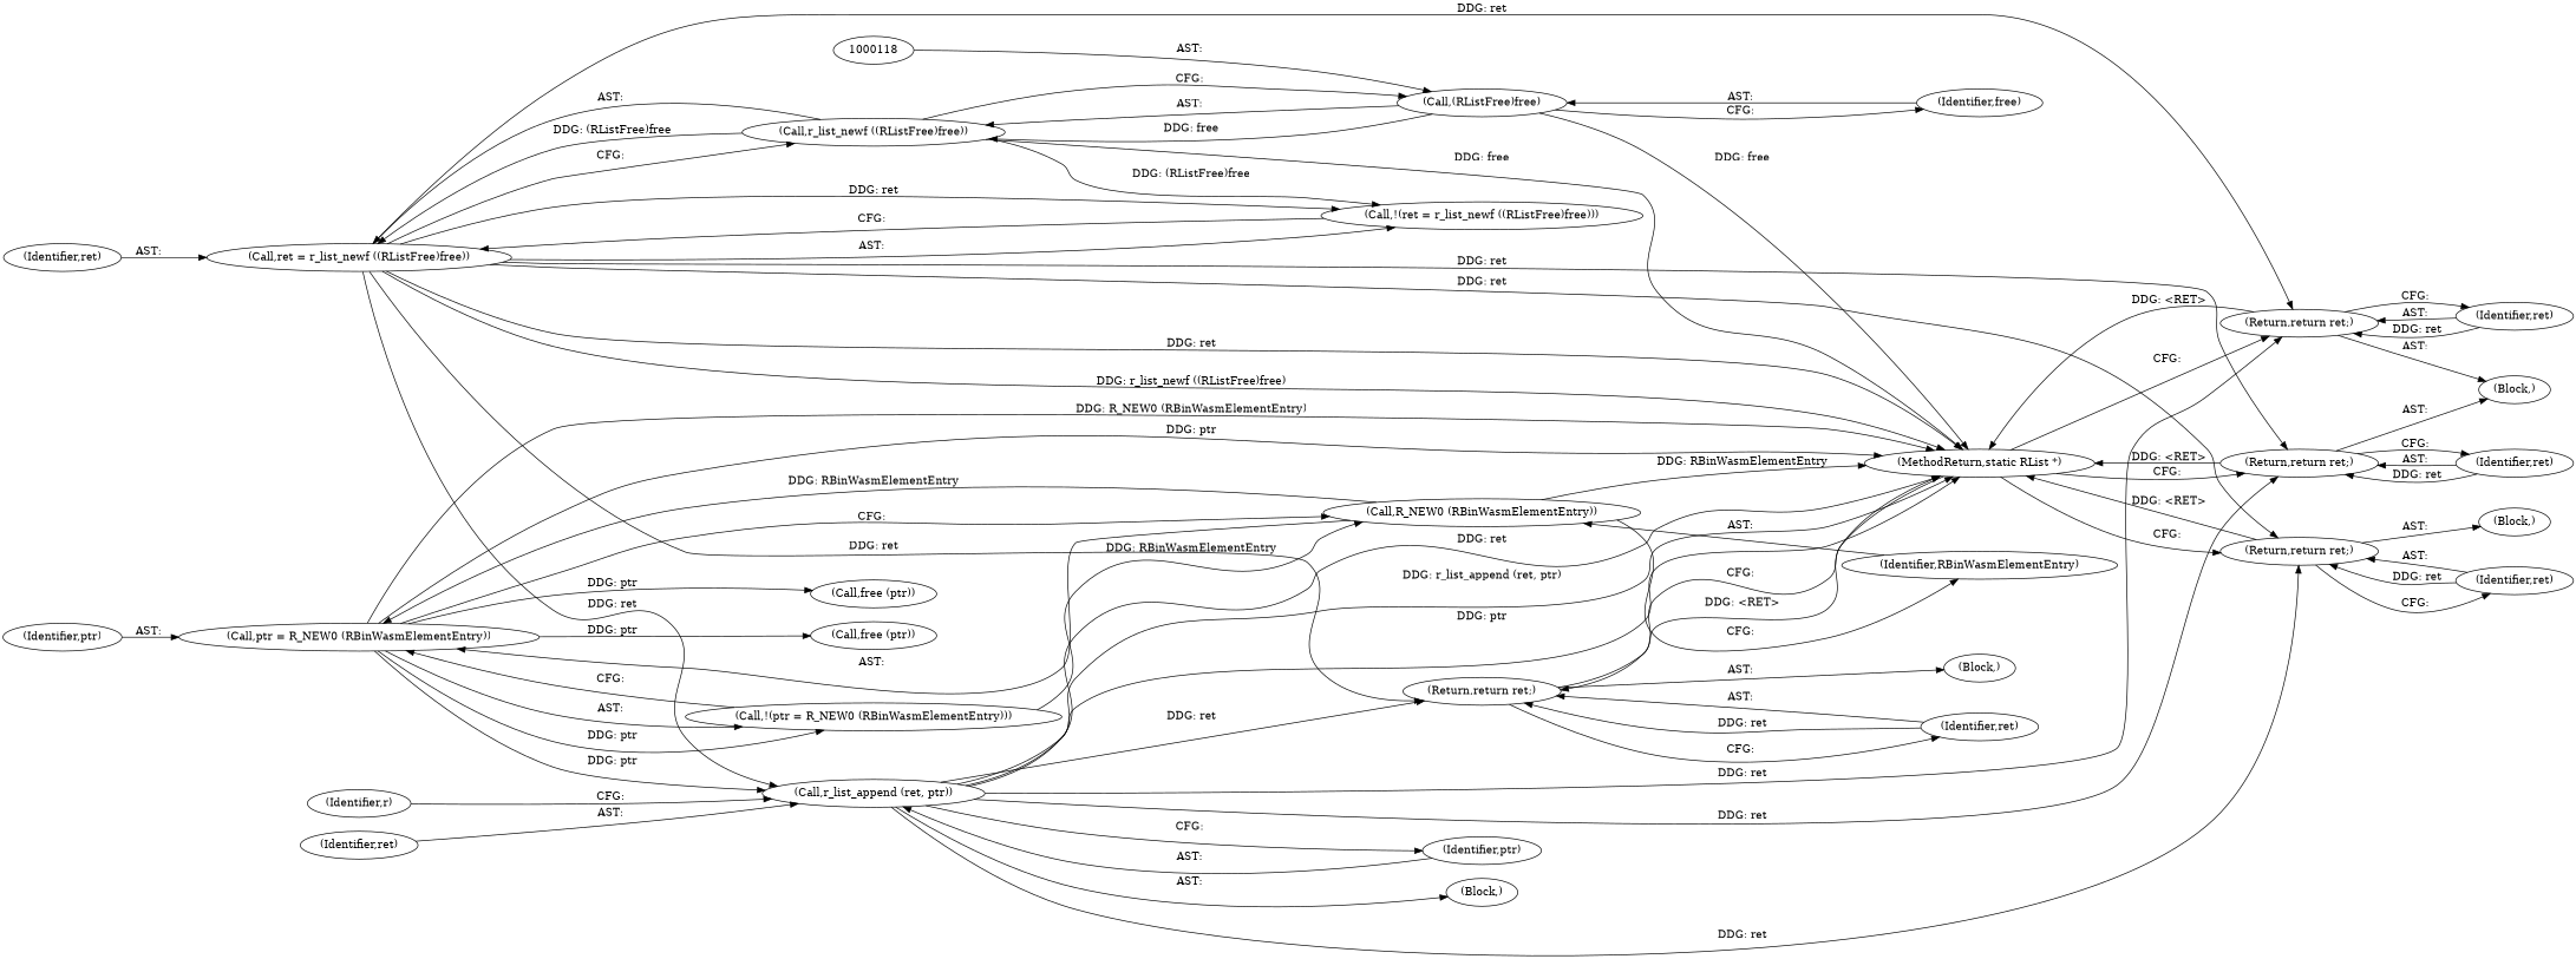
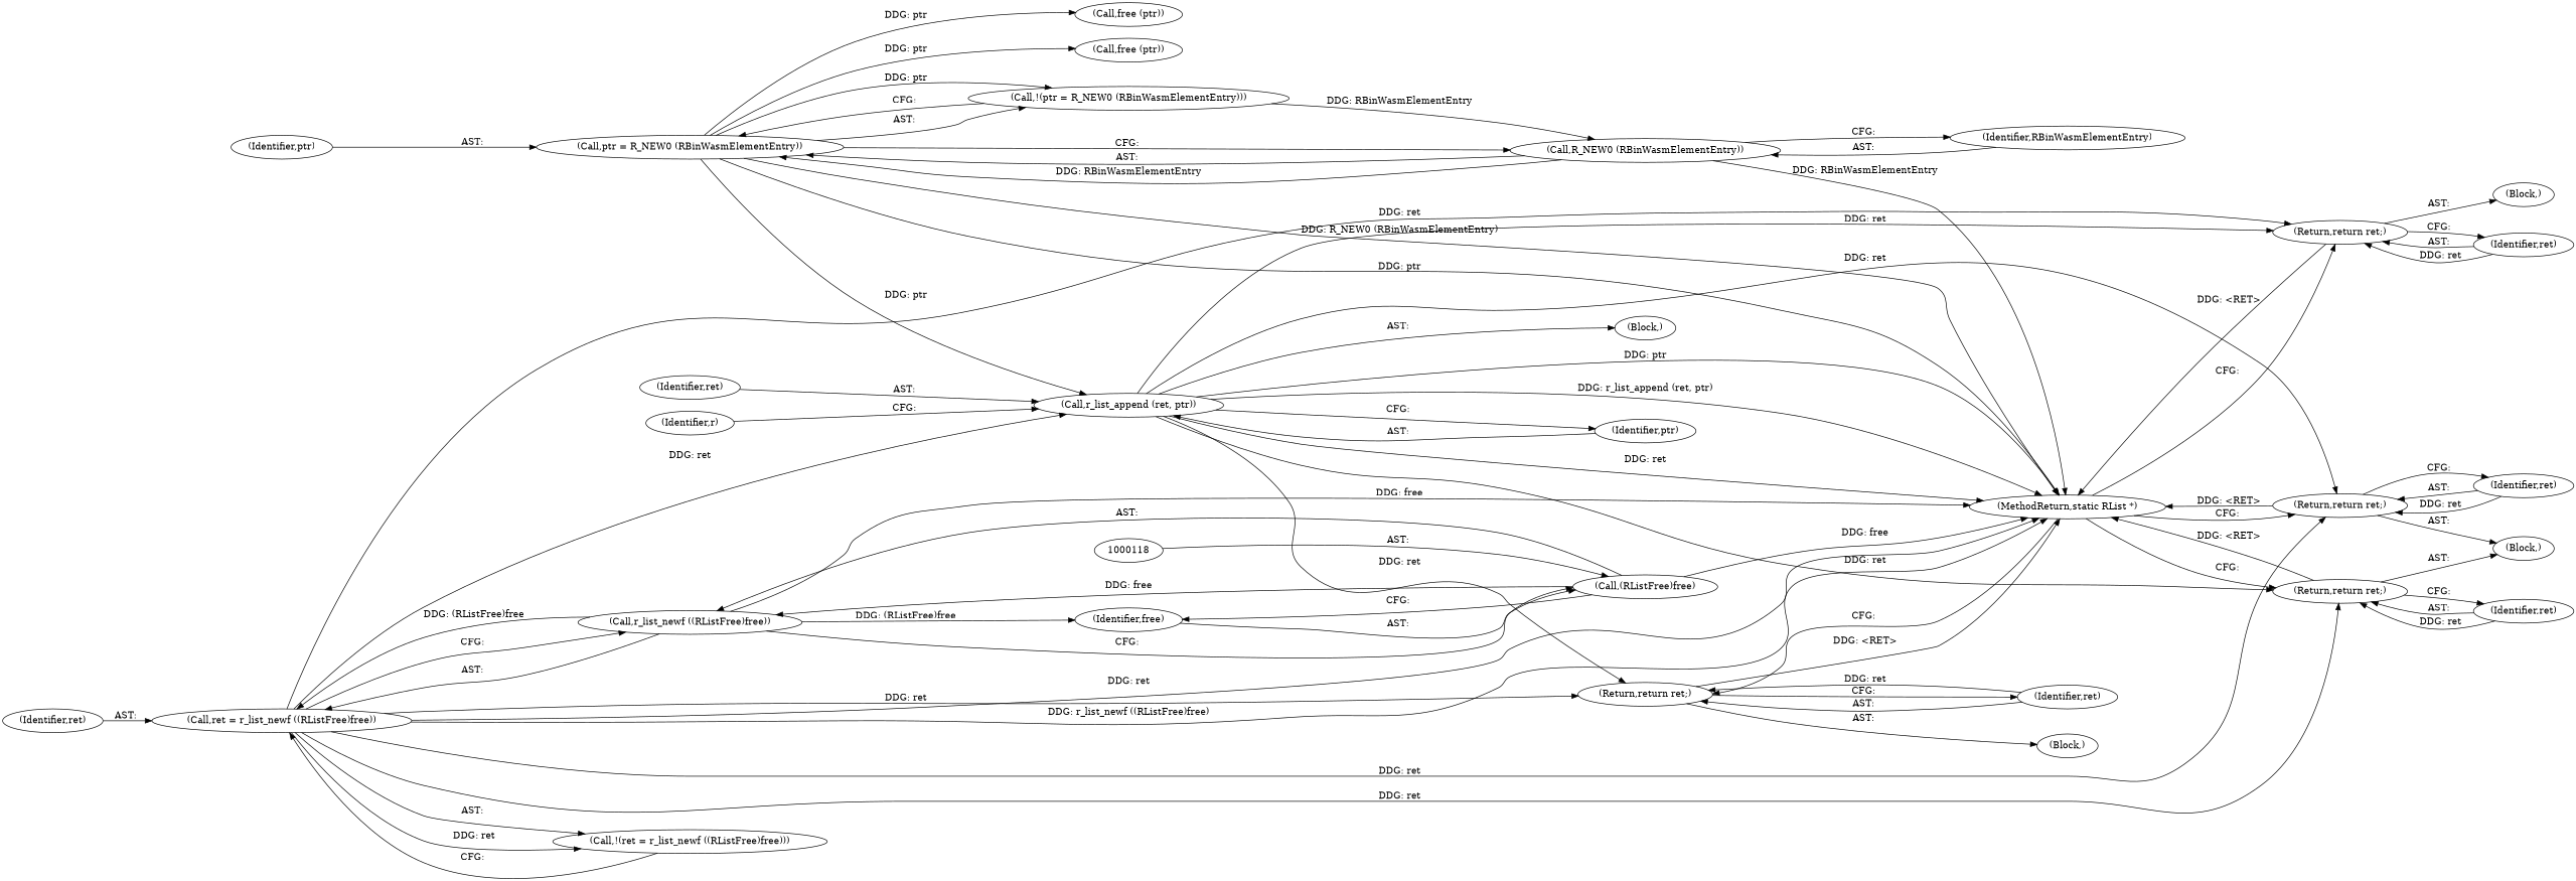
  digraph {
    rankdir=LR
    n1 [label="(Call,r_list_append (ret, ptr))"]
    n2 [label="(Return,return ret;)"]
    n3 [label="(Return,return ret;)"]
    n4 [label="(Return,return ret;)"]
    n5 [label="(Return,return ret;)"]
    n6 [label="(Block,)"]
    n7 [label="(Identifier,ptr)"]
    n8 [label="(MethodReturn,static RList *)"]
    n9 [label="(Block,)"]
    n10 [label="(Identifier,ret)"]
    n11 [label="(Block,)"]
    n12 [label="(Identifier,ret)"]
    n13 [label="(Identifier,ret)"]
    n14 [label="(Block,)"]
    n15 [label="(Identifier,ret)"]
    n16 [label="(Call,ret = r_list_newf ((RListFree)free))"]
    n17 [label="(Call,r_list_newf ((RListFree)free))"]
    n18 [label="(Call,!(ret = r_list_newf ((RListFree)free)))"]
    n19 [label="(Call,(RListFree)free)"]
    n20 [label="(Identifier,free)"]
    n21 [label="(Call,ptr = R_NEW0 (RBinWasmElementEntry))"]
    n22 [label="(Call,R_NEW0 (RBinWasmElementEntry))"]
    n23 [label="(Call,free (ptr))"]
    n24 [label="(Call,!(ptr = R_NEW0 (RBinWasmElementEntry)))"]
    n25 [label="(Call,free (ptr))"]
    n26 [label="(Identifier,RBinWasmElementEntry)"]
    n27 [label="(Identifier,ptr)"]
    n28 [label="(Identifier,ret)"]
    n29 [label="(Identifier,r)"]
    n30 [label="(Identifier,ret)"]
    1000118
    n1 -> n2 [label="DDG: ret"]
    n1 -> n3 [label="DDG: ret"]
    n1 -> n4 [label="DDG: ret"]
    n1 -> n5 [label="DDG: ret"]
    n1 -> n6 [label="AST: "]
    n1 -> n7 [label="CFG: "]
    n1 -> n8 [label="DDG: ptr"]
    n1 -> n8 [label="DDG: r_list_append (ret, ptr)"]
    n1 -> n8 [label="DDG: ret"]
    n2 -> n8 [label="DDG: <RET>"]
    n2 -> n9 [label="AST: "]
    n2 -> n10 [label="CFG: "]
    n3 -> n8 [label="DDG: <RET>"]
    n3 -> n11 [label="AST: "]
    n3 -> n12 [label="CFG: "]
    n4 -> n8 [label="DDG: <RET>"]
    n4 -> n13 [label="CFG: "]
    n4 -> n14 [label="AST: "]
    n5 -> n8 [label="DDG: <RET>"]
    n5 -> n14 [label="AST: "]
    n5 -> n15 [label="CFG: "]
    n7 -> n1 [label="AST: "]
    n8 -> n2 [label="CFG: "]
    n8 -> n3 [label="CFG: "]
    n8 -> n4 [label="CFG: "]
    n8 -> n5 [label="CFG: "]
    n10 -> n2 [label="AST: "]
    n10 -> n2 [label="DDG: ret"]
    n12 -> n3 [label="AST: "]
    n12 -> n3 [label="DDG: ret"]
    n13 -> n4 [label="AST: "]
    n13 -> n4 [label="DDG: ret"]
    n15 -> n5 [label="AST: "]
    n15 -> n5 [label="DDG: ret"]
    n16 -> n1 [label="DDG: ret"]
    n16 -> n2 [label="DDG: ret"]
    n16 -> n3 [label="DDG: ret"]
    n16 -> n4 [label="DDG: ret"]
    n16 -> n5 [label="DDG: ret"]
    n16 -> n8 [label="DDG: ret"]
    n16 -> n8 [label="DDG: r_list_newf ((RListFree)free)"]
    n16 -> n17 [label="CFG: "]
    n16 -> n18 [label="AST: "]
    n16 -> n18 [label="DDG: ret"]
    n17 -> n8 [label="DDG: free"]
    n17 -> n16 [label="AST: "]
    n17 -> n16 [label="DDG: (RListFree)free"]
-   n17 -> n18 [label="DDG: (RListFree)free"]
+   n17 -> n20 [label="DDG: (RListFree)free"]
    n17 -> n19 [label="CFG: "]
    n18 -> n16 [label="CFG: "]
    n19 -> n8 [label="DDG: free"]
    n19 -> n17 [label="AST: "]
    n19 -> n17 [label="DDG: free"]
    n19 -> n20 [label="CFG: "]
    n20 -> n19 [label="AST: "]
    n21 -> n1 [label="DDG: ptr"]
    n21 -> n8 [label="DDG: R_NEW0 (RBinWasmElementEntry)"]
    n21 -> n8 [label="DDG: ptr"]
    n21 -> n22 [label="CFG: "]
    n21 -> n23 [label="DDG: ptr"]
    n21 -> n24 [label="AST: "]
    n21 -> n24 [label="DDG: ptr"]
    n21 -> n25 [label="DDG: ptr"]
    n22 -> n8 [label="DDG: RBinWasmElementEntry"]
    n22 -> n21 [label="AST: "]
    n22 -> n21 [label="DDG: RBinWasmElementEntry"]
    n22 -> n26 [label="CFG: "]
    n24 -> n21 [label="CFG: "]
    n24 -> n22 [label="DDG: RBinWasmElementEntry"]
    n26 -> n22 [label="AST: "]
    n27 -> n21 [label="AST: "]
    n28 -> n1 [label="AST: "]
    n29 -> n1 [label="CFG: "]
    n30 -> n16 [label="AST: "]
    1000118 -> n19 [label="AST: "]
  }
